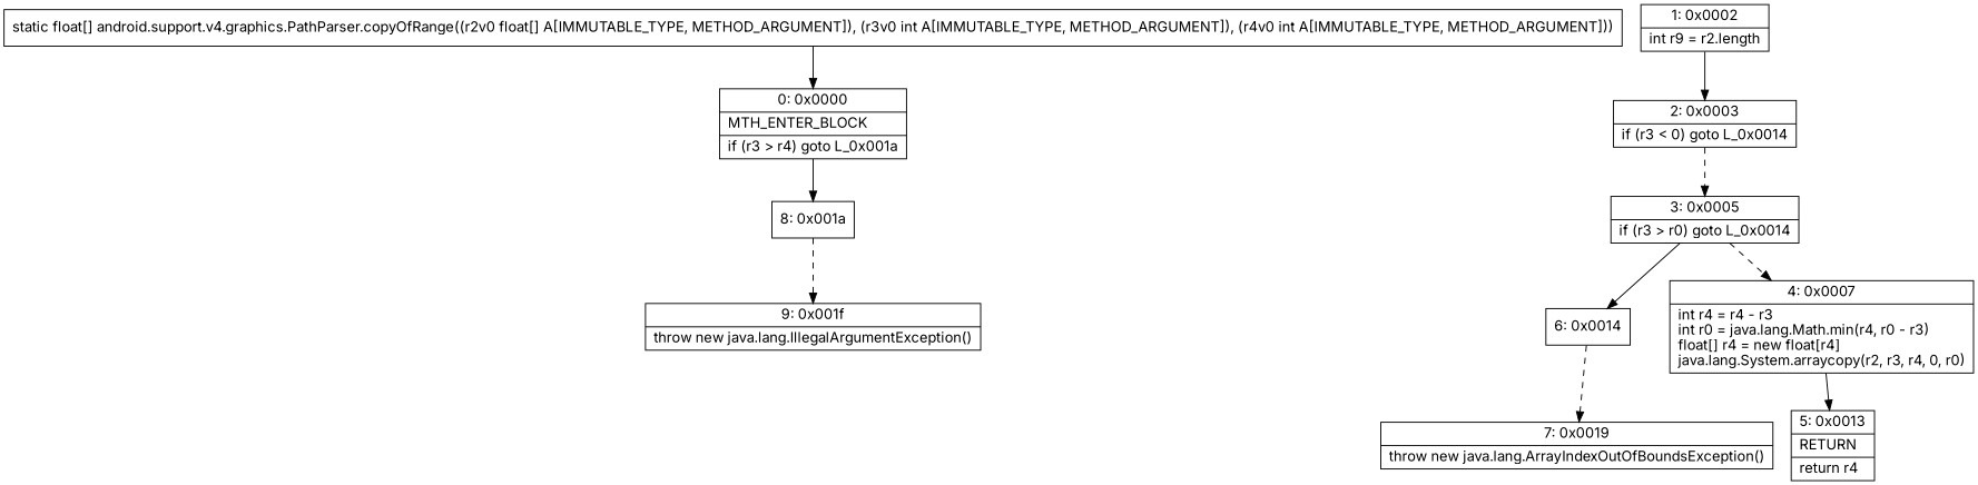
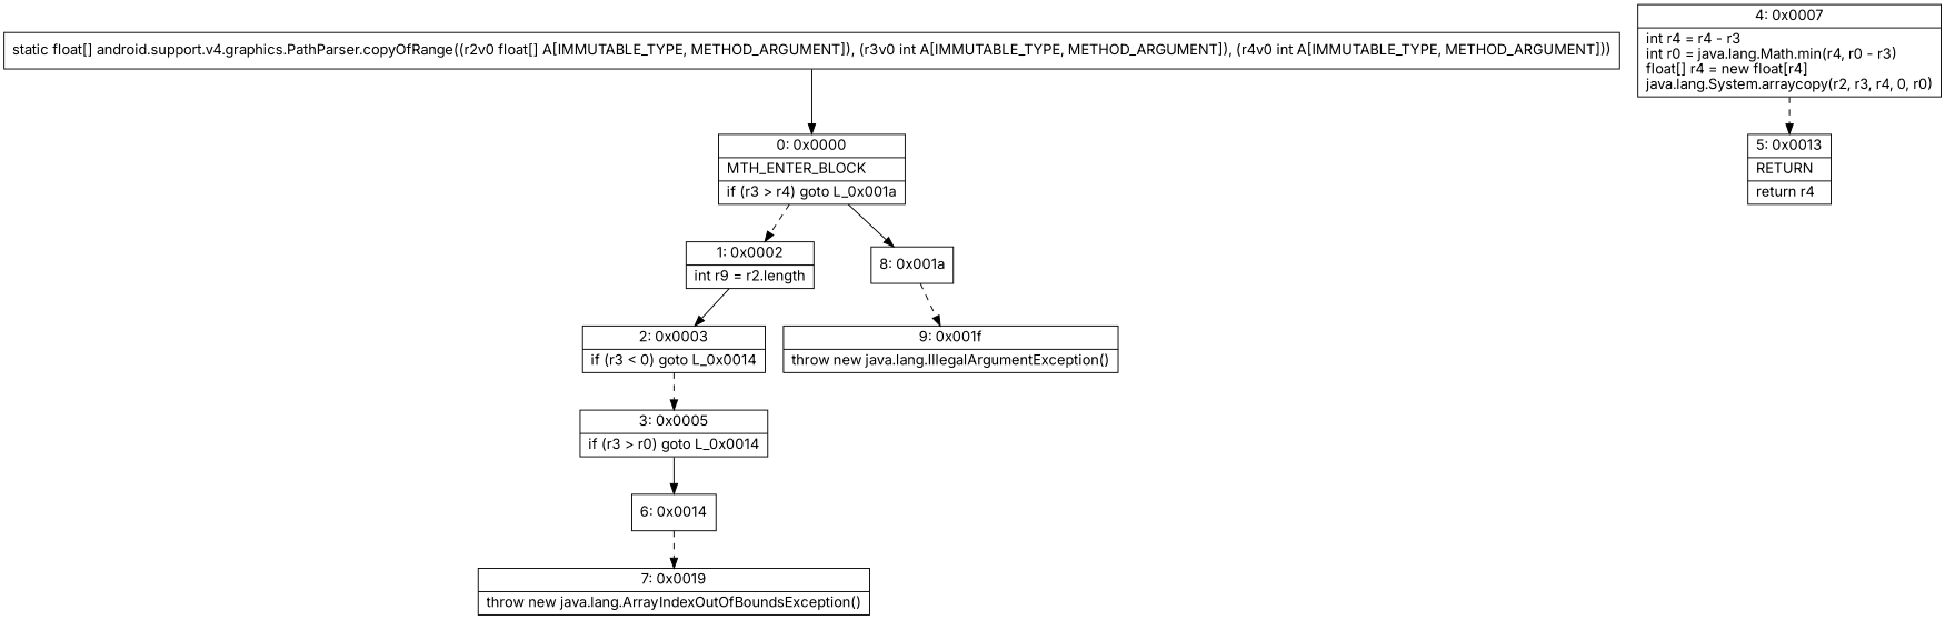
  digraph {
    fontname=Inter
    node [fontname=Inter shape=record]
    edge [fontname=Inter]
    n1 [label="{0\:\ 0x0000|MTH_ENTER_BLOCK\l|if (r3 \> r4) goto L_0x001a\l}"]
    n2 [label="{1\:\ 0x0002|int r9 = r2.length\l}"]
    n3 [label="{8\:\ 0x001a}"]
    n4 [label="{2\:\ 0x0003|if (r3 \< 0) goto L_0x0014\l}"]
    n5 [label="{9\:\ 0x001f|throw new java.lang.IllegalArgumentException()\l}"]
    n6 [label="{3\:\ 0x0005|if (r3 \> r0) goto L_0x0014\l}"]
    n7 [label="{6\:\ 0x0014}"]
    n8 [label="{4\:\ 0x0007|int r4 = r4 \- r3\lint r0 = java.lang.Math.min(r4, r0 \- r3)\lfloat[] r4 = new float[r4]\ljava.lang.System.arraycopy(r2, r3, r4, 0, r0)\l}"]
    n9 [label="{7\:\ 0x0019|throw new java.lang.ArrayIndexOutOfBoundsException()\l}"]
    n10 [label="{5\:\ 0x0013|RETURN\l|return r4\l}"]
    n11 [label="{static float[] android.support.v4.graphics.PathParser.copyOfRange((r2v0 float[] A[IMMUTABLE_TYPE, METHOD_ARGUMENT]), (r3v0 int A[IMMUTABLE_TYPE, METHOD_ARGUMENT]), (r4v0 int A[IMMUTABLE_TYPE, METHOD_ARGUMENT])) }"]
+   n1 -> n2 [style=dashed]
    n1 -> n3
    n2 -> n4
    n3 -> n5 [style=dashed]
    n4 -> n6 [style=dashed]
    n6 -> n7
-   n6 -> n8 [style=dashed]
    n7 -> n9 [style=dashed]
-   n8 -> n10
+   n8 -> n10 [style=dashed]
    n11 -> n1
  }
